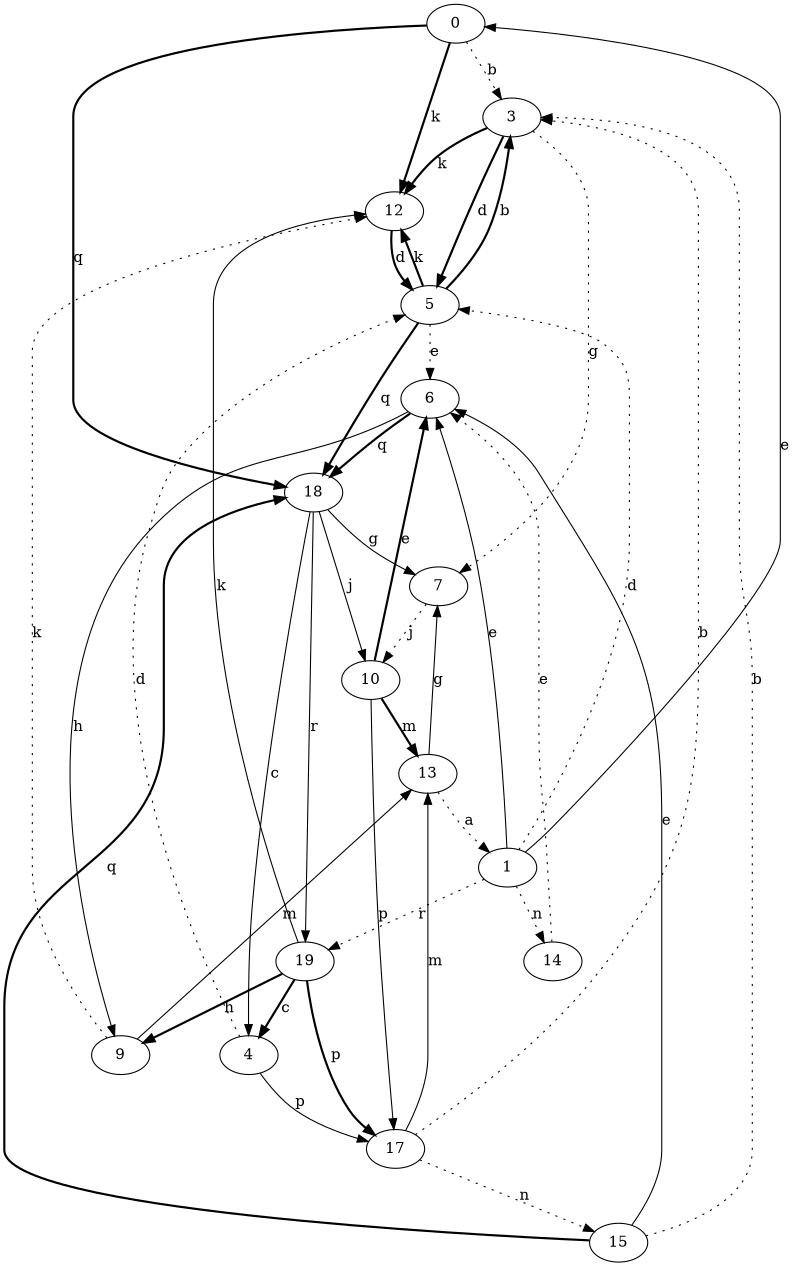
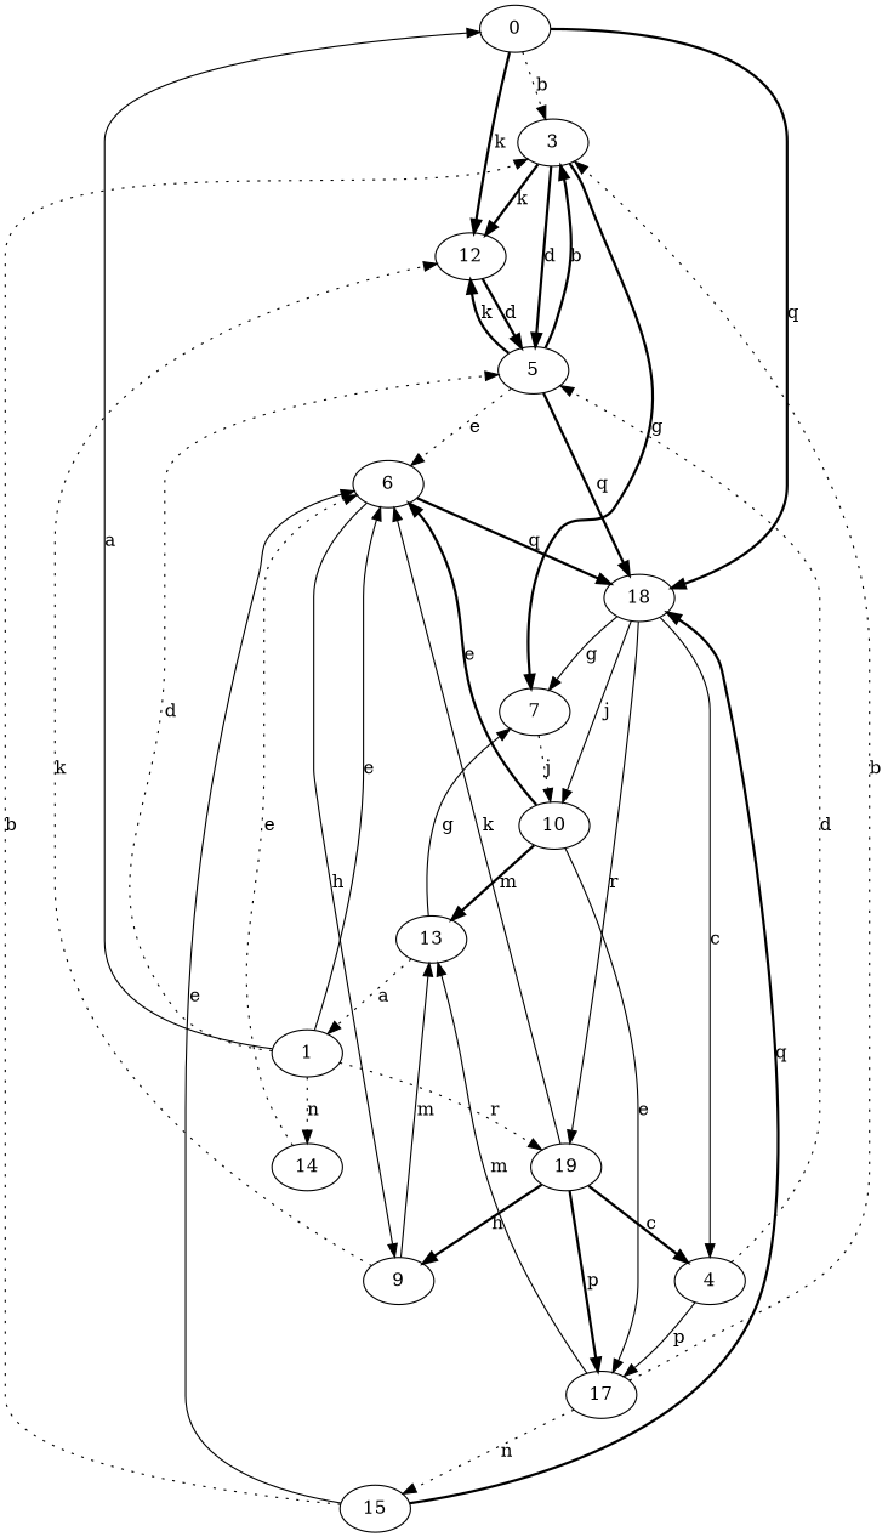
  strict digraph {
    edge [style=bold]
    0
    3
    12
    18
    5
    7
    19
    4
    10
    1
    6
    14
    9
    17
    13
    15
    0 -> 3 [label=b style=dotted]
    0 -> 12 [label=k]
    0 -> 18 [label=q]
    3 -> 12 [label=k]
    3 -> 5 [label=d]
-   3 -> 7 [label=g style=dotted]
+   3 -> 7 [label=g]
    12 -> 5 [label=d]
    18 -> 7 [label=g style=solid]
    18 -> 19 [label=r style=solid]
    18 -> 4 [label=c style=solid]
    18 -> 10 [label=j style=solid]
    5 -> 3 [label=b]
    5 -> 12 [label=k]
    5 -> 18 [label=q]
    5 -> 6 [label=e style=dotted]
    7 -> 10 [label=j style=dotted]
-   19 -> 12 [label=k style=solid]
+   19 -> 6 [label=k style=solid]
    19 -> 4 [label=c]
    19 -> 9 [label=h]
    19 -> 17 [label=p]
    4 -> 5 [label=d style=dotted]
    4 -> 17 [label=p style=solid]
    10 -> 6 [label=e]
-   10 -> 17 [label=p style=solid]
+   10 -> 17 [label=e style=solid]
    10 -> 13 [label=m]
-   1 -> 0 [label=e style=solid]
+   1 -> 0 [label=a style=solid]
    1 -> 5 [label=d style=dotted]
    1 -> 19 [label=r style=dotted]
    1 -> 6 [label=e style=solid]
    1 -> 14 [label=n style=dotted]
    6 -> 18 [label=q]
    6 -> 9 [label=h style=solid]
    14 -> 6 [label=e style=dotted]
    9 -> 12 [label=k style=dotted]
    9 -> 13 [label=m style=solid]
    17 -> 3 [label=b style=dotted]
    17 -> 13 [label=m style=solid]
    17 -> 15 [label=n style=dotted]
    13 -> 7 [label=g style=solid]
    13 -> 1 [label=a style=dotted]
    15 -> 3 [label=b style=dotted]
    15 -> 18 [label=q]
    15 -> 6 [label=e style=solid]
  }
